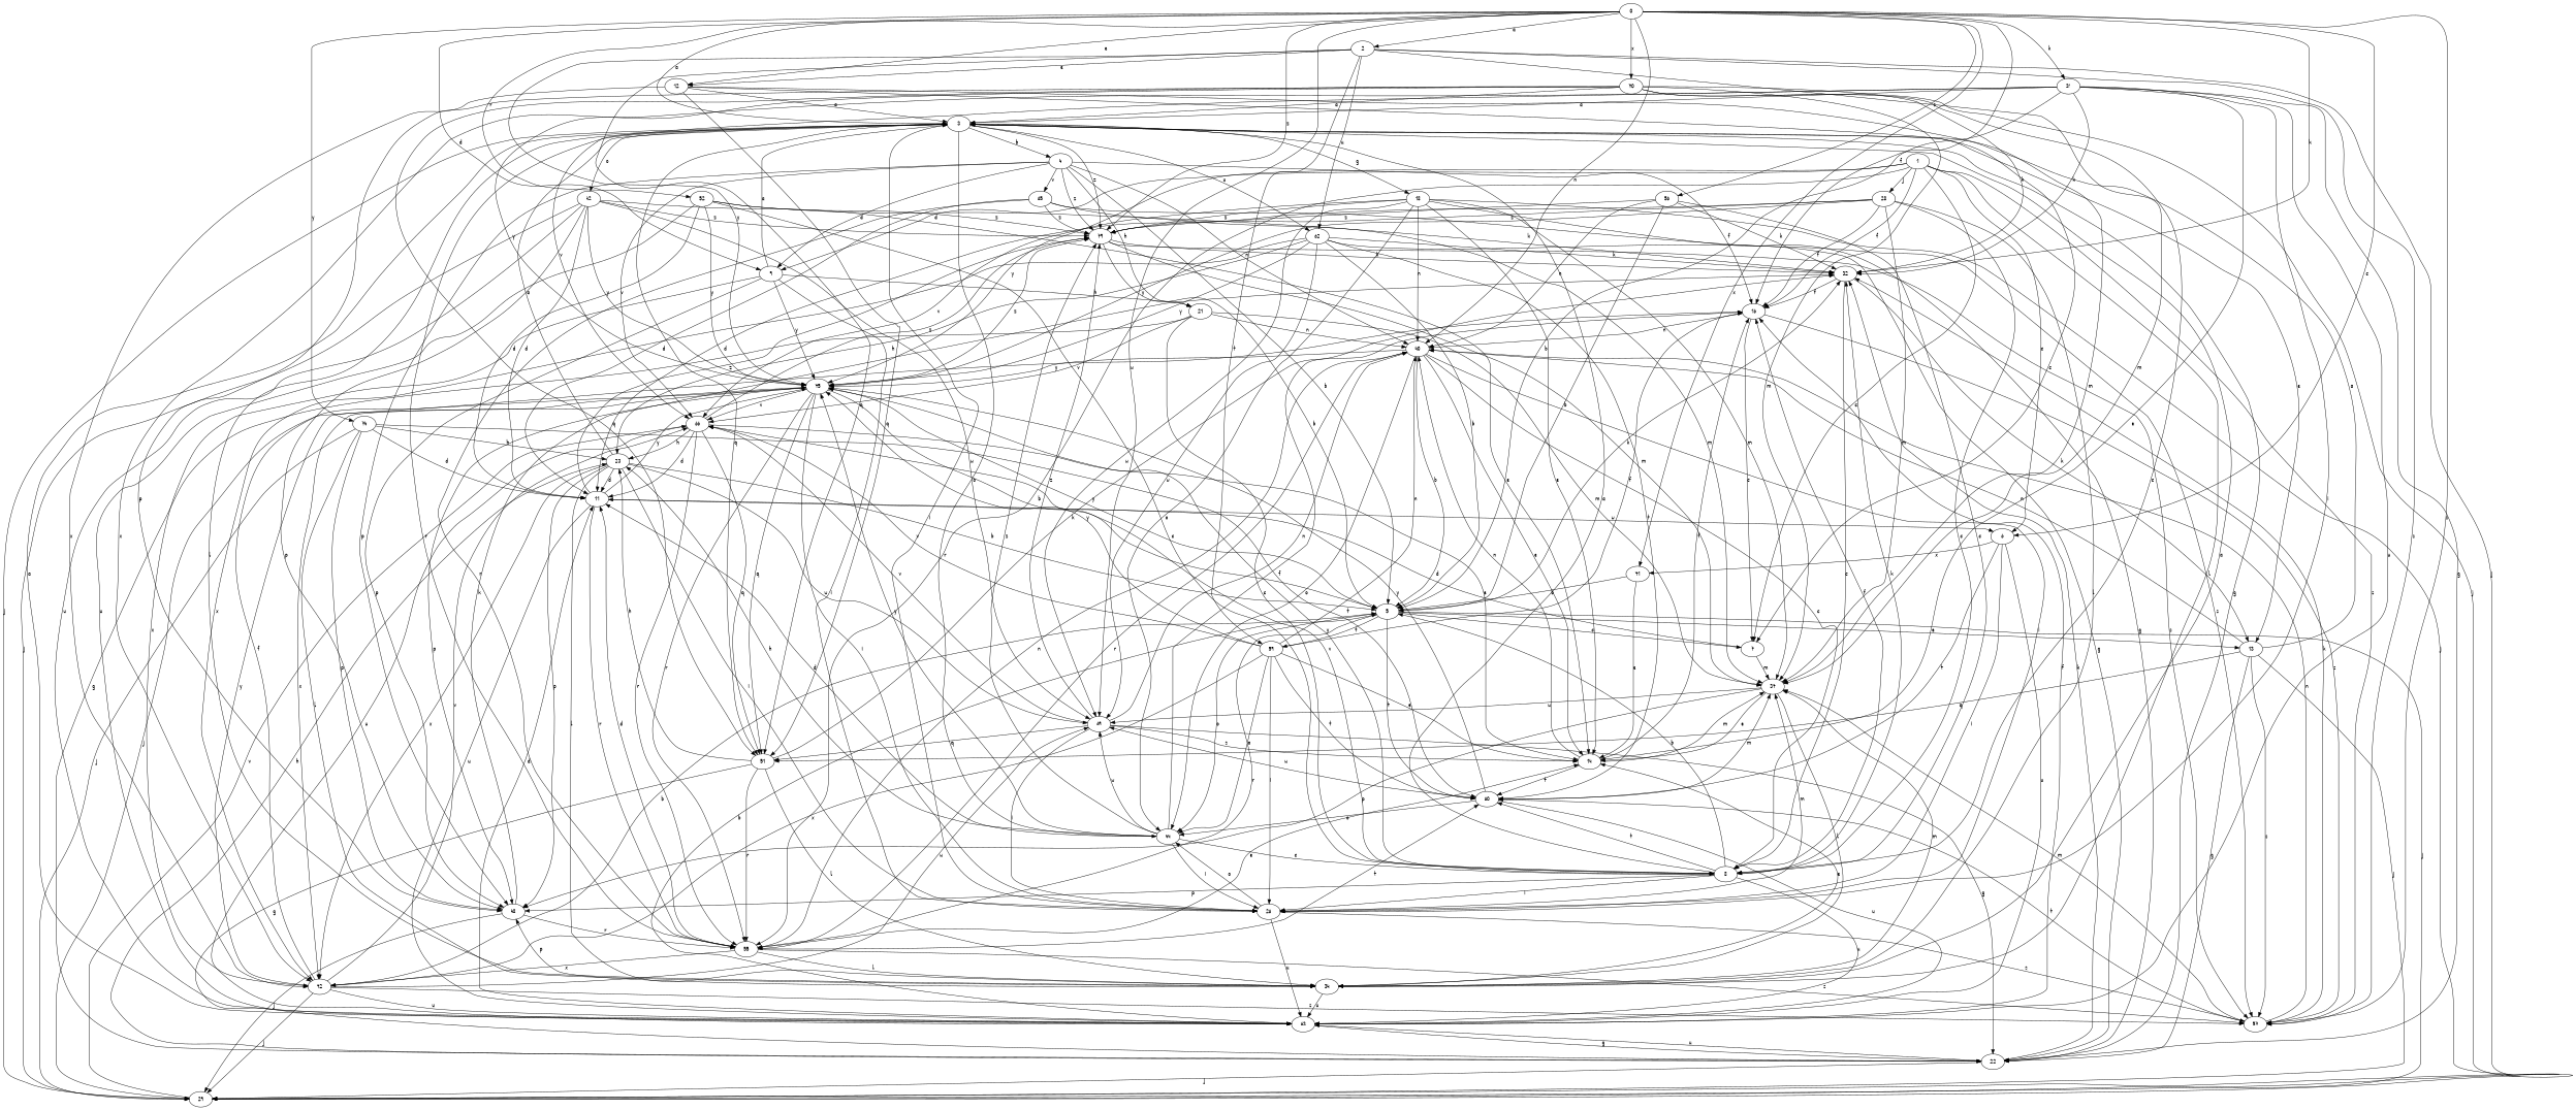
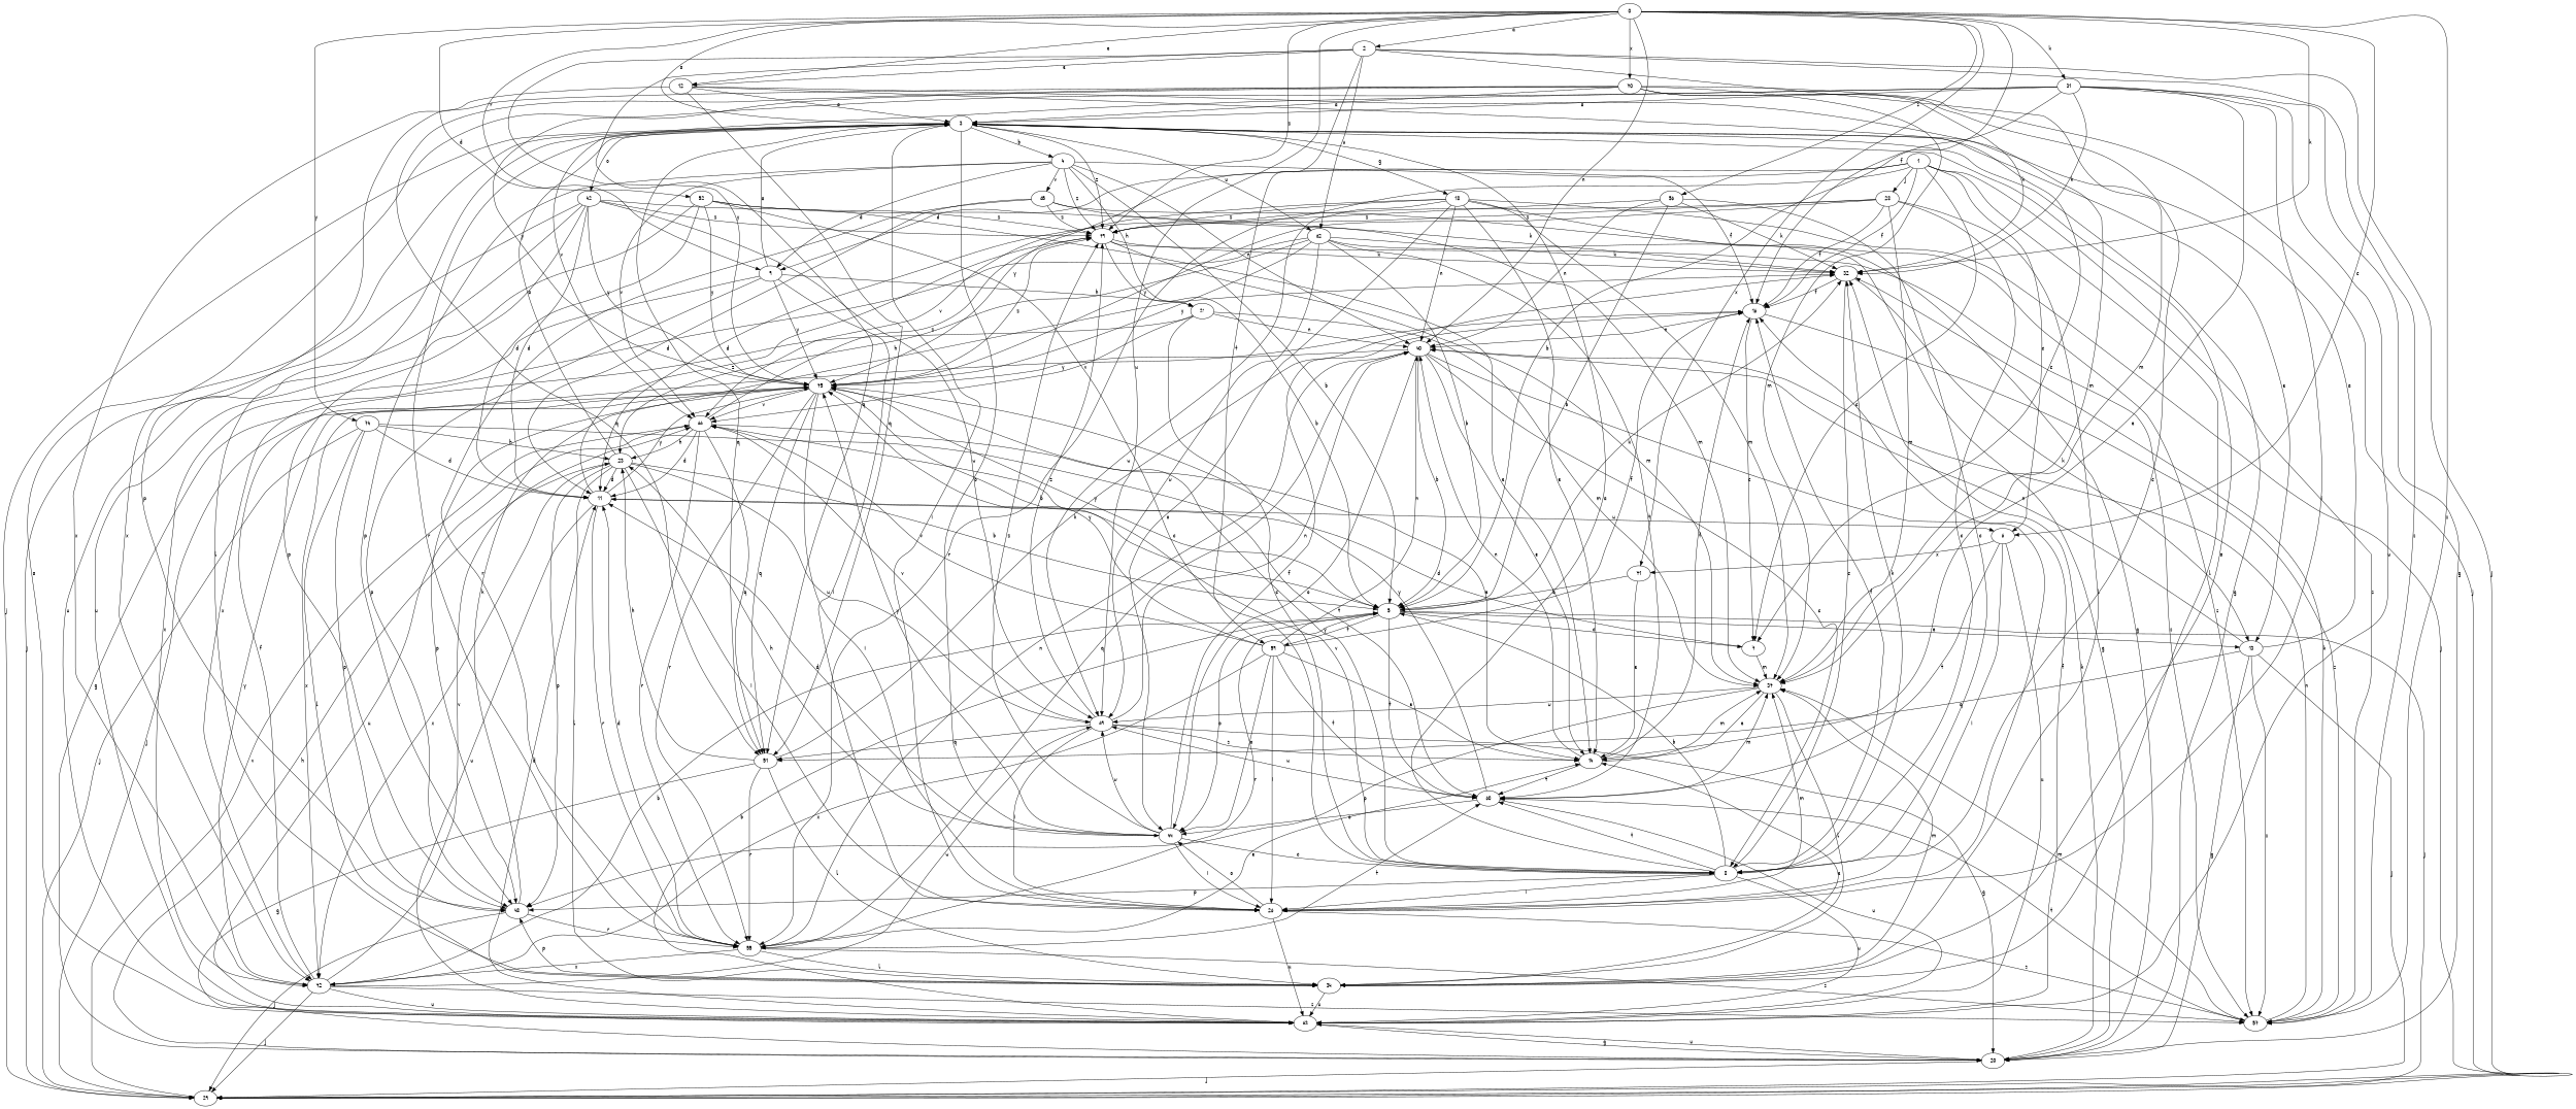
  strict digraph {
    fontname="Patrick Hand"
    node [fontname="Patrick Hand"]
    edge [fontname="Patrick Hand"]
    0
    2
    3
    6
    9
    12
    16
    31
    32
    40
    52
    56
    57
    69
    70
    71
    74
    79
    75
    29
    37
    51
    59
    62
    34
    55
    4
    13
    18
-   20 [label=22]
+   20
    26
    42
    44
    60
    63
    21
    48
    72
    7
    5
    66
    14
    8
    11
    23
    1
    28
    65
    0 -> 2 [label=a]
    0 -> 3 [label=a]
    0 -> 6 [label=c]
    0 -> 9 [label=d]
    0 -> 12 [label=e]
    0 -> 16 [label=f]
    0 -> 31 [label=k]
    0 -> 32 [label=k]
    0 -> 40 [label=n]
    0 -> 52 [label=r]
    0 -> 56 [label=s]
    0 -> 57 [label=s]
    0 -> 69 [label=w]
    0 -> 70 [label=x]
    0 -> 71 [label=x]
    0 -> 74 [label=y]
    0 -> 79 [label=z]
    2 -> 12 [label=e]
    2 -> 57 [label=s]
    2 -> 75 [label=y]
    2 -> 29 [label=j]
    2 -> 37 [label=m]
    2 -> 51 [label=q]
    2 -> 59 [label=t]
    2 -> 62 [label=u]
    3 -> 79 [label=z]
    3 -> 29 [label=j]
    3 -> 51 [label=q]
    3 -> 62 [label=u]
    3 -> 34 [label=l]
    3 -> 55 [label=r]
    3 -> 4 [label=b]
    3 -> 13 [label=e]
    3 -> 18 [label=g]
    3 -> 20 [label=g]
    3 -> 26 [label=i]
    3 -> 42 [label=o]
    3 -> 44 [label=o]
    6 -> 71 [label=x]
    6 -> 26 [label=i]
    6 -> 60 [label=t]
    6 -> 63 [label=u]
    9 -> 3 [label=a]
    9 -> 75 [label=y]
    9 -> 26 [label=i]
    9 -> 21 [label=h]
    9 -> 48 [label=p]
    9 -> 72 [label=x]
    12 -> 3 [label=a]
    12 -> 37 [label=m]
    12 -> 51 [label=q]
    12 -> 72 [label=x]
    12 -> 7 [label=c]
    16 -> 40 [label=n]
    16 -> 57 [label=s]
    16 -> 7 [label=c]
    31 -> 3 [label=a]
    31 -> 32 [label=k]
    31 -> 20 [label=g]
    31 -> 26 [label=i]
    31 -> 63 [label=u]
    31 -> 72 [label=x]
    31 -> 5 [label=b]
    31 -> 66 [label=v]
    31 -> 14 [label=e]
    32 -> 16 [label=f]
    32 -> 13 [label=k]
    32 -> 8 [label=c]
    40 -> 75 [label=y]
-   40 -> 55 [label=r]
+   40 -> 55 [label=q]
    40 -> 26 [label=i]
    40 -> 44 [label=o]
    40 -> 5 [label=b]
    40 -> 14 [label=e]
    40 -> 8 [label=c]
    52 -> 32 [label=k]
    52 -> 79 [label=z]
    52 -> 75 [label=y]
    52 -> 63 [label=u]
    52 -> 8 [label=c]
    52 -> 11 [label=d]
    56 -> 32 [label=k]
    56 -> 40 [label=n]
    56 -> 79 [label=z]
    56 -> 5 [label=b]
    56 -> 8 [label=c]
    57 -> 32 [label=k]
    57 -> 40 [label=n]
    57 -> 37 [label=m]
    57 -> 60 [label=t]
    69 -> 40 [label=n]
    69 -> 79 [label=z]
    69 -> 51 [label=q]
    69 -> 20 [label=g]
    69 -> 26 [label=i]
    69 -> 66 [label=v]
    69 -> 14 [label=s]
    70 -> 3 [label=a]
    70 -> 32 [label=k]
    70 -> 75 [label=y]
    70 -> 29 [label=j]
    70 -> 37 [label=m]
    70 -> 51 [label=q]
    70 -> 48 [label=p]
    70 -> 8 [label=c]
    71 -> 5 [label=b]
    71 -> 14 [label=e]
    74 -> 29 [label=j]
    74 -> 34 [label=l]
    74 -> 60 [label=t]
    74 -> 48 [label=p]
    74 -> 11 [label=d]
    74 -> 23 [label=h]
    79 -> 32 [label=k]
    79 -> 57 [label=s]
    79 -> 37 [label=m]
    79 -> 5 [label=b]
    75 -> 79 [label=z]
    75 -> 29 [label=j]
    75 -> 51 [label=q]
    75 -> 55 [label=r]
    75 -> 26 [label=i]
    75 -> 48 [label=p]
    75 -> 72 [label=x]
    75 -> 5 [label=b]
    75 -> 66 [label=v]
    29 -> 66 [label=v]
    37 -> 69 [label=w]
    37 -> 34 [label=l]
    37 -> 48 [label=p]
    37 -> 14 [label=e]
    51 -> 32 [label=k]
    51 -> 34 [label=l]
    51 -> 55 [label=r]
    51 -> 20 [label=g]
    51 -> 23 [label=h]
    59 -> 16 [label=f]
    59 -> 40 [label=n]
    59 -> 75 [label=y]
    59 -> 26 [label=i]
    59 -> 44 [label=o]
    59 -> 60 [label=t]
    59 -> 72 [label=x]
    59 -> 66 [label=v]
    59 -> 14 [label=e]
    62 -> 32 [label=k]
    62 -> 69 [label=w]
    62 -> 75 [label=y]
    62 -> 20 [label=g]
    62 -> 60 [label=t]
    62 -> 72 [label=x]
    62 -> 5 [label=b]
    62 -> 23 [label=h]
    34 -> 3 [label=a]
    34 -> 37 [label=m]
    34 -> 63 [label=u]
    34 -> 48 [label=p]
    34 -> 14 [label=e]
    55 -> 40 [label=n]
    55 -> 57 [label=s]
    55 -> 34 [label=l]
    55 -> 60 [label=t]
    55 -> 72 [label=x]
    55 -> 14 [label=e]
    55 -> 11 [label=d]
    4 -> 9 [label=d]
    4 -> 16 [label=f]
    4 -> 40 [label=n]
    4 -> 79 [label=z]
    4 -> 21 [label=h]
    4 -> 48 [label=p]
    4 -> 5 [label=b]
    4 -> 66 [label=v]
    4 -> 65 [label=v]
    13 -> 3 [label=a]
    13 -> 40 [label=n]
    13 -> 57 [label=s]
    13 -> 29 [label=j]
    13 -> 51 [label=q]
    13 -> 20 [label=g]
    18 -> 40 [label=n]
    18 -> 69 [label=w]
    18 -> 79 [label=z]
    18 -> 29 [label=j]
    18 -> 37 [label=m]
    18 -> 20 [label=g]
    18 -> 44 [label=o]
    18 -> 66 [label=v]
    18 -> 14 [label=e]
    20 -> 32 [label=k]
    20 -> 29 [label=j]
    20 -> 63 [label=u]
    20 -> 23 [label=h]
    26 -> 57 [label=s]
    26 -> 37 [label=m]
    26 -> 44 [label=o]
    26 -> 63 [label=u]
    42 -> 69 [label=w]
    42 -> 79 [label=z]
    42 -> 75 [label=y]
    42 -> 29 [label=j]
    42 -> 63 [label=u]
    42 -> 48 [label=p]
    42 -> 14 [label=e]
    42 -> 11 [label=d]
    44 -> 16 [label=f]
    44 -> 69 [label=w]
    44 -> 79 [label=z]
    44 -> 75 [label=y]
    44 -> 26 [label=i]
    44 -> 8 [label=c]
    44 -> 11 [label=d]
    44 -> 23 [label=h]
    60 -> 69 [label=w]
    60 -> 75 [label=y]
    60 -> 37 [label=m]
    60 -> 44 [label=o]
    60 -> 63 [label=u]
    63 -> 3 [label=a]
    63 -> 16 [label=f]
    63 -> 20 [label=g]
    63 -> 5 [label=b]
    63 -> 11 [label=d]
    21 -> 40 [label=n]
    21 -> 37 [label=m]
    21 -> 20 [label=g]
    21 -> 66 [label=v]
    21 -> 8 [label=c]
    48 -> 32 [label=k]
    48 -> 29 [label=j]
    48 -> 55 [label=r]
    72 -> 16 [label=f]
    72 -> 57 [label=s]
    72 -> 69 [label=w]
    72 -> 75 [label=y]
    72 -> 29 [label=j]
    72 -> 63 [label=u]
    72 -> 5 [label=b]
    72 -> 66 [label=v]
    7 -> 37 [label=m]
    7 -> 11 [label=d]
    5 -> 32 [label=k]
    5 -> 75 [label=y]
    5 -> 29 [label=j]
    5 -> 59 [label=t]
    5 -> 55 [label=r]
    5 -> 13 [label=e]
    5 -> 44 [label=o]
    5 -> 60 [label=t]
    5 -> 7 [label=c]
    66 -> 79 [label=z]
    66 -> 51 [label=q]
    66 -> 55 [label=r]
    66 -> 63 [label=u]
    66 -> 14 [label=e]
    66 -> 11 [label=d]
    66 -> 23 [label=h]
    14 -> 16 [label=f]
    14 -> 40 [label=n]
    14 -> 37 [label=m]
    14 -> 60 [label=t]
    8 -> 3 [label=a]
    8 -> 16 [label=f]
    8 -> 32 [label=k]
    8 -> 75 [label=y]
    8 -> 26 [label=i]
    8 -> 60 [label=t]
    8 -> 63 [label=u]
    8 -> 48 [label=p]
    8 -> 5 [label=b]
    8 -> 66 [label=v]
    11 -> 6 [label=w]
    11 -> 79 [label=z]
    11 -> 75 [label=y]
    11 -> 55 [label=r]
    11 -> 63 [label=u]
    23 -> 3 [label=a]
    23 -> 69 [label=w]
    23 -> 34 [label=l]
    23 -> 26 [label=i]
    23 -> 48 [label=p]
    23 -> 72 [label=x]
    23 -> 5 [label=b]
    23 -> 11 [label=d]
    1 -> 6 [label=c]
    1 -> 9 [label=d]
    1 -> 16 [label=f]
    1 -> 57 [label=s]
    1 -> 75 [label=y]
    1 -> 34 [label=l]
    1 -> 55 [label=r]
    1 -> 7 [label=c]
    1 -> 28 [label=j]
    28 -> 16 [label=f]
    28 -> 79 [label=z]
    28 -> 75 [label=y]
    28 -> 37 [label=m]
    28 -> 34 [label=l]
    28 -> 8 [label=c]
    28 -> 11 [label=d]
    65 -> 57 [label=s]
    65 -> 79 [label=z]
    65 -> 37 [label=m]
    65 -> 55 [label=r]
    65 -> 11 [label=d]
  }
